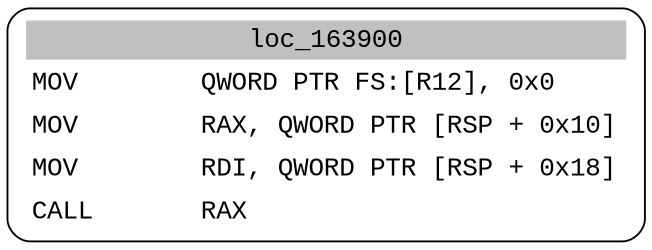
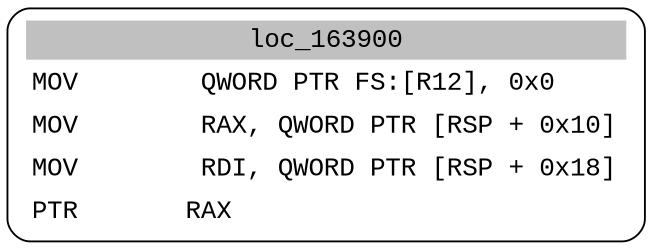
  digraph {
-   n1 [fontname="Courier New" label=<<table border="0" cellborder="0" cellpadding="3"><tr><td align="center" colspan="2" bgcolor="grey">loc_163900</td></tr><tr><td align="left">MOV        QWORD PTR FS:[R12], 0x0</td></tr><tr><td align="left">MOV        RAX, QWORD PTR [RSP + 0x10]</td></tr><tr><td align="left">MOV        RDI, QWORD PTR [RSP + 0x18]</td></tr><tr><td align="left">CALL       RAX</td></tr></table>> shape=Mrecord]
+   n1 [fontname="Courier New" label=<<table border="0" cellborder="0" cellpadding="3"><tr><td align="center" colspan="2" bgcolor="grey">loc_163900</td></tr><tr><td align="left">MOV        QWORD PTR FS:[R12], 0x0</td></tr><tr><td align="left">MOV        RAX, QWORD PTR [RSP + 0x10]</td></tr><tr><td align="left">MOV        RDI, QWORD PTR [RSP + 0x18]</td></tr><tr><td align="left">PTR       RAX</td></tr></table>> shape=Mrecord]
  }
